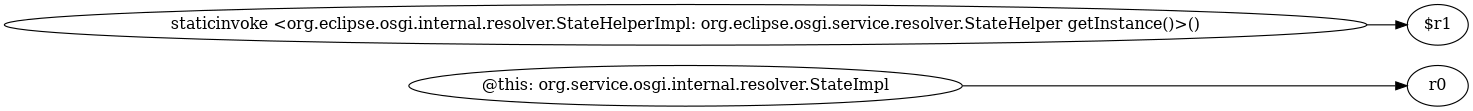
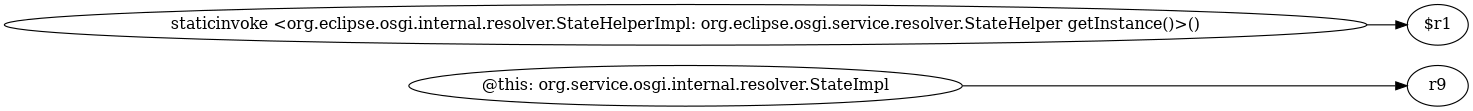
  digraph {
    rankdir=LR
    n1 [label="@this: org.service.osgi.internal.resolver.StateImpl"]
-   n2 [label=r0]
+   n2 [label=r9]
    n3 [label="staticinvoke <org.eclipse.osgi.internal.resolver.StateHelperImpl: org.eclipse.osgi.service.resolver.StateHelper getInstance()>()"]
    n4 [label="$r1"]
    n1 -> n2
    n3 -> n4
  }
